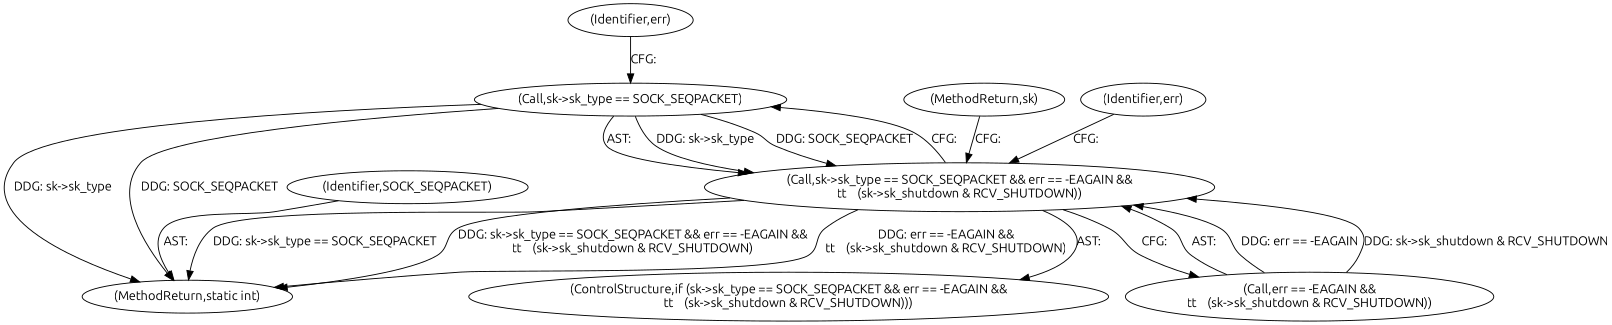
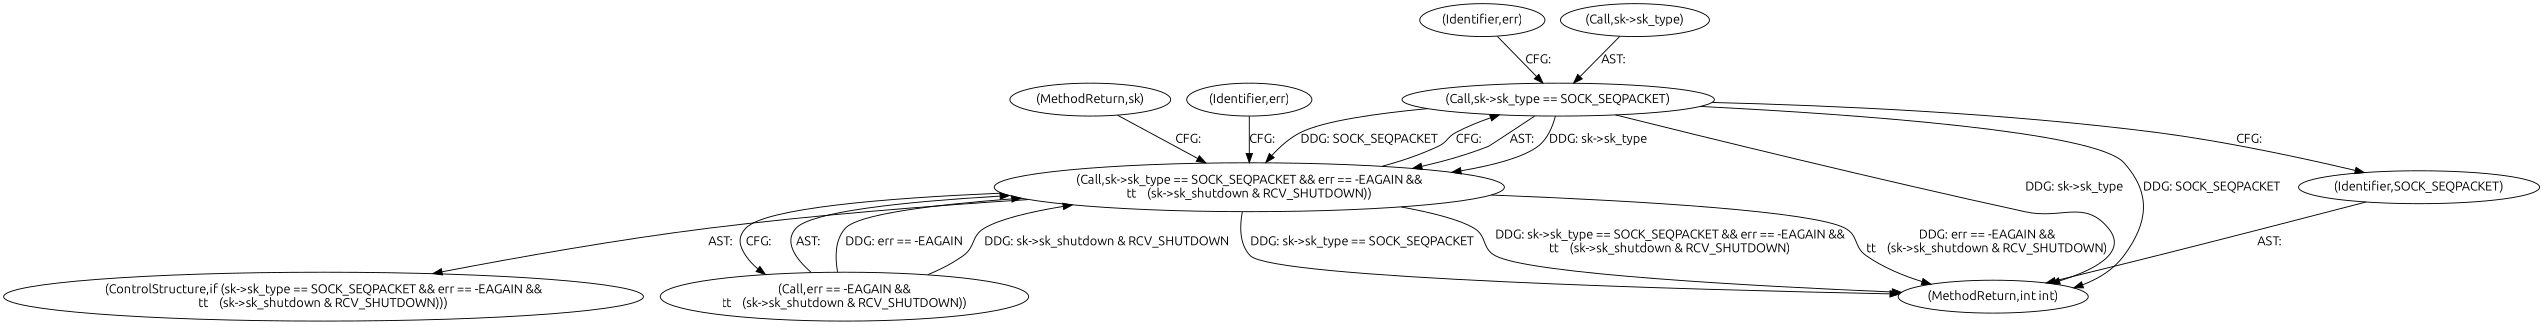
  digraph {
    fontname=Ubuntu
    node [fontname=Ubuntu]
    edge [fontname=Ubuntu]
    n1 [label="(Call,sk->sk_type == SOCK_SEQPACKET)"]
    n2 [label="(Call,sk->sk_type == SOCK_SEQPACKET && err == -EAGAIN &&\n\t\t    (sk->sk_shutdown & RCV_SHUTDOWN))"]
-   n3 [label="(MethodReturn,static int)"]
+   n3 [label="(MethodReturn,int int)"]
    n4 [label="(Identifier,SOCK_SEQPACKET)"]
    n5 [label="(ControlStructure,if (sk->sk_type == SOCK_SEQPACKET && err == -EAGAIN &&\n\t\t    (sk->sk_shutdown & RCV_SHUTDOWN)))"]
    n6 [label="(Call,err == -EAGAIN &&\n\t\t    (sk->sk_shutdown & RCV_SHUTDOWN))"]
    n7 [label="(MethodReturn,sk)"]
    n8 [label="(Identifier,err)"]
    n9 [label="(Identifier,err)"]
+   n10 [label="(Call,sk->sk_type)"]
    n1 -> n2 [label="AST: "]
    n1 -> n2 [label="DDG: sk->sk_type"]
    n1 -> n2 [label="DDG: SOCK_SEQPACKET"]
    n1 -> n3 [label="DDG: sk->sk_type"]
    n1 -> n3 [label="DDG: SOCK_SEQPACKET"]
+   n1 -> n4 [label="CFG: "]
    n2 -> n1 [label="CFG: "]
    n2 -> n3 [label="DDG: sk->sk_type == SOCK_SEQPACKET"]
    n2 -> n3 [label="DDG: sk->sk_type == SOCK_SEQPACKET && err == -EAGAIN &&\n\t\t    (sk->sk_shutdown & RCV_SHUTDOWN)"]
    n2 -> n3 [label="DDG: err == -EAGAIN &&\n\t\t    (sk->sk_shutdown & RCV_SHUTDOWN)"]
    n2 -> n5 [label="AST: "]
    n2 -> n6 [label="CFG: "]
    n4 -> n3 [label="AST: "]
    n6 -> n2 [label="AST: "]
    n6 -> n2 [label="DDG: err == -EAGAIN"]
    n6 -> n2 [label="DDG: sk->sk_shutdown & RCV_SHUTDOWN"]
    n7 -> n2 [label="CFG: "]
    n8 -> n1 [label="CFG: "]
    n9 -> n2 [label="CFG: "]
+   n10 -> n1 [label="AST: "]
  }
